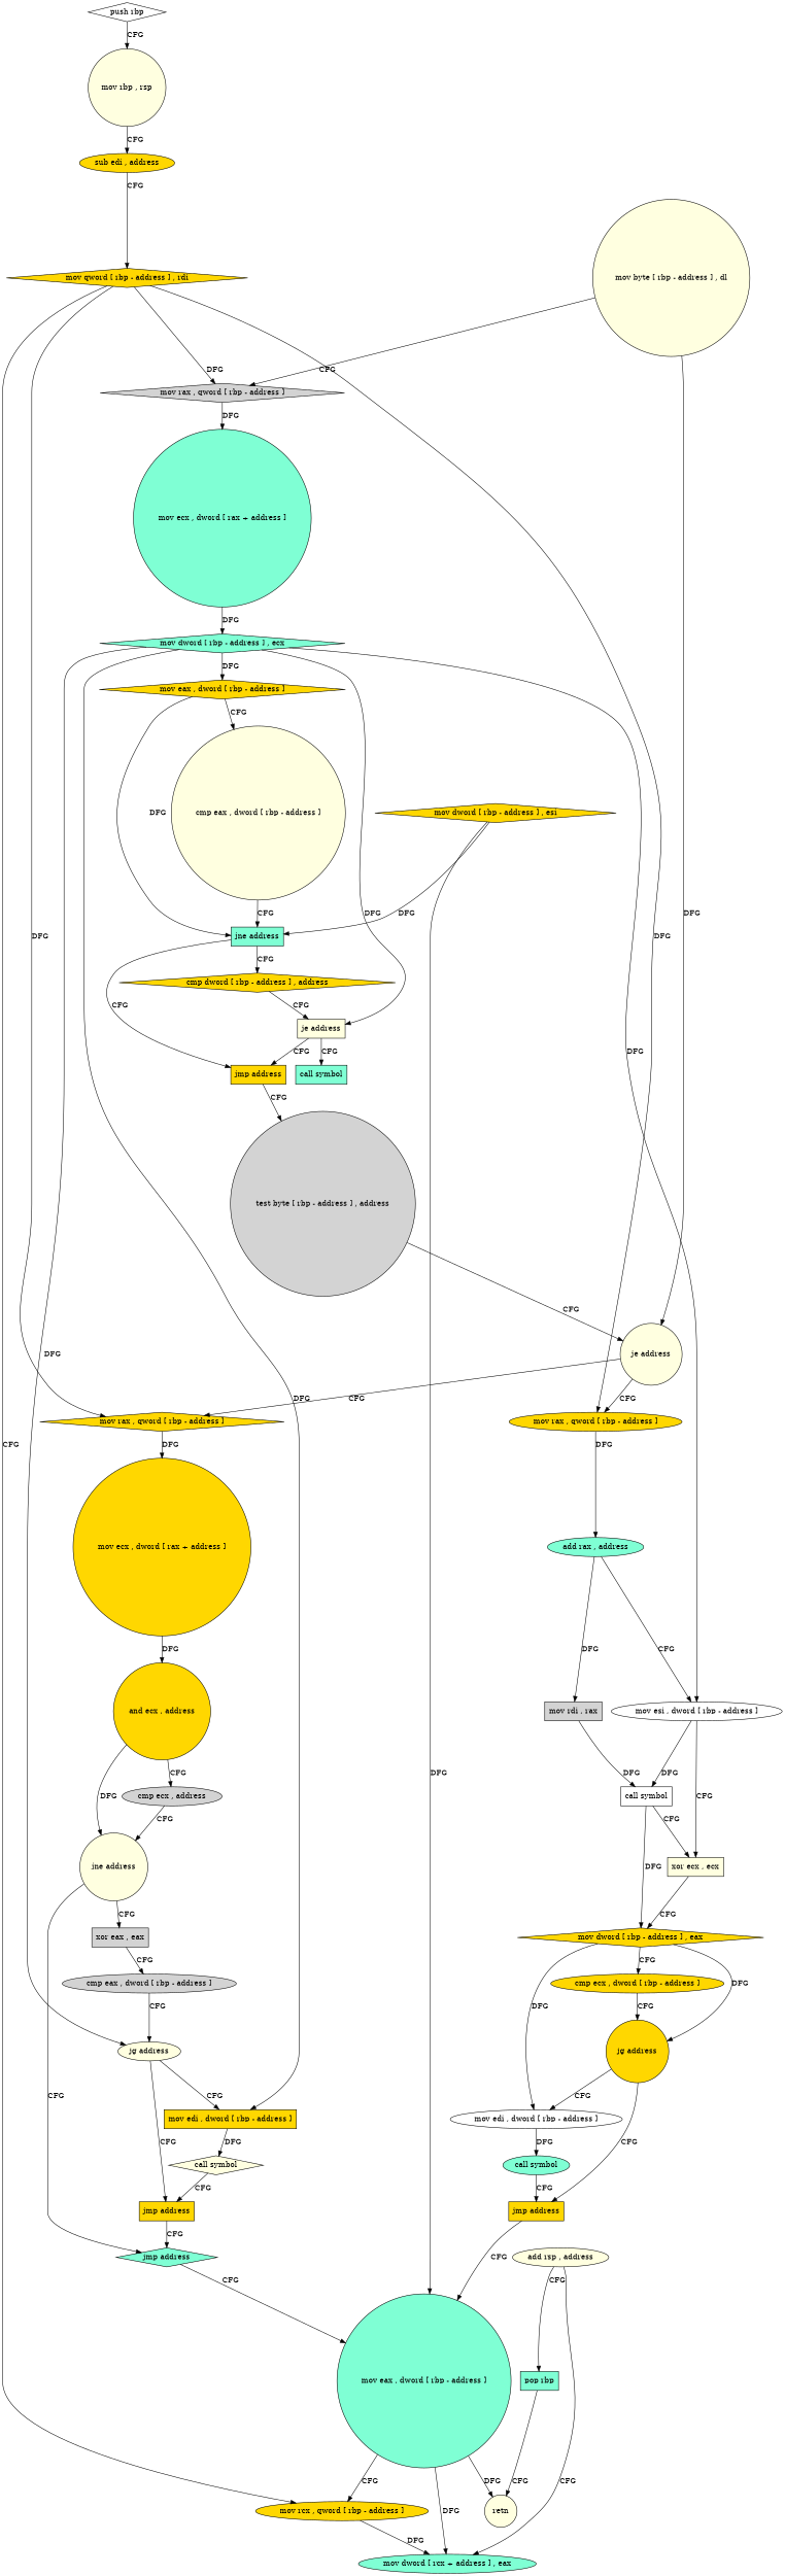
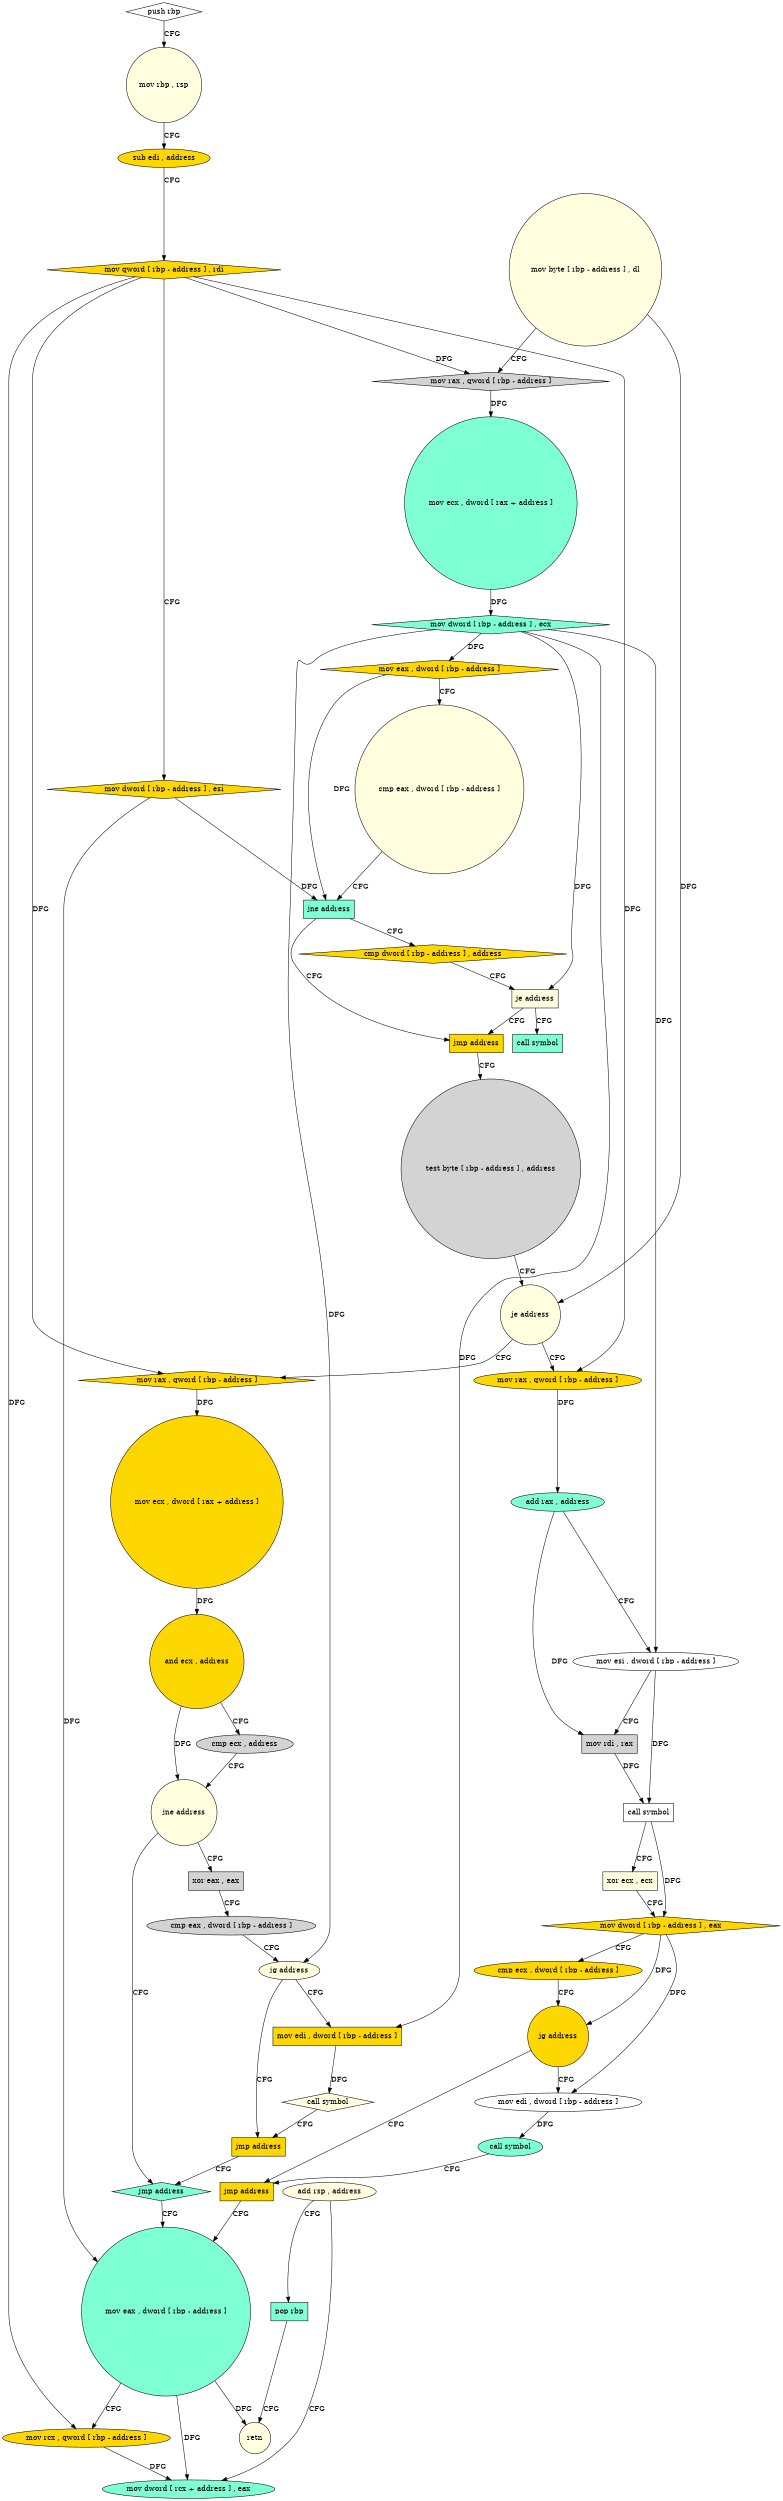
  digraph {
    node [fillcolor=gold shape=ellipse style=filled]
    n1 [fillcolor=white label="push rbp" shape=diamond]
    n2 [fillcolor=lightyellow label="mov rbp , rsp" shape=circle]
    n3 [label="sub edi , address"]
    n4 [label="mov qword [ rbp - address ] , rdi" shape=diamond]
    n5 [label="mov dword [ rbp - address ] , esi" shape=diamond]
    n6 [fillcolor=lightgrey label="mov rax , qword [ rbp - address ]" shape=diamond]
    n7 [label="mov rax , qword [ rbp - address ]" shape=diamond]
    n8 [label="mov rax , qword [ rbp - address ]"]
    n9 [label="mov rcx , qword [ rbp - address ]"]
    n10 [fillcolor=aquamarine label="jne address" shape=box]
    n11 [fillcolor=aquamarine label="mov eax , dword [ rbp - address ]" shape=circle]
    n12 [fillcolor=aquamarine label="mov ecx , dword [ rax + address ]" shape=circle]
    n13 [label="mov ecx , dword [ rax + address ]" shape=circle]
    n14 [fillcolor=aquamarine label="add rax , address"]
    n15 [fillcolor=aquamarine label="mov dword [ rcx + address ] , eax"]
    n16 [label="jmp address" shape=box]
    n17 [label="cmp dword [ rbp - address ] , address" shape=diamond]
    n18 [fillcolor=lightyellow label=retn shape=circle]
    n19 [fillcolor=lightyellow label="mov byte [ rbp - address ] , dl" shape=circle]
    n20 [fillcolor=lightyellow label="je address" shape=circle]
    n21 [fillcolor=aquamarine label="mov dword [ rbp - address ] , ecx" shape=diamond]
    n22 [label="mov eax , dword [ rbp - address ]" shape=diamond]
    n23 [fillcolor=lightyellow label="je address" shape=box]
    n24 [fillcolor=white label="mov esi , dword [ rbp - address ]"]
    n25 [fillcolor=lightyellow label="jg address"]
    n26 [label="mov edi , dword [ rbp - address ]" shape=box]
    n27 [fillcolor=lightyellow label="cmp eax , dword [ rbp - address ]" shape=circle]
    n28 [fillcolor=aquamarine label="call symbol" shape=box]
    n29 [fillcolor=lightgrey label="mov rdi , rax" shape=box]
    n30 [fillcolor=white label="call symbol" shape=box]
    n31 [label="jmp address" shape=box]
    n32 [fillcolor=lightyellow label="call symbol" shape=diamond]
    n33 [fillcolor=lightgrey label="test byte [ rbp - address ] , address" shape=circle]
    n34 [label="and ecx , address" shape=circle]
    n35 [fillcolor=lightgrey label="cmp ecx , address"]
    n36 [fillcolor=lightyellow label="jne address" shape=circle]
    n37 [fillcolor=aquamarine label="jmp address" shape=diamond]
    n38 [fillcolor=lightgrey label="xor eax , eax" shape=box]
    n39 [fillcolor=lightgrey label="cmp eax , dword [ rbp - address ]"]
    n40 [fillcolor=lightyellow label="xor ecx , ecx" shape=box]
    n41 [label="mov dword [ rbp - address ] , eax" shape=diamond]
    n42 [label="cmp ecx , dword [ rbp - address ]"]
    n43 [label="jg address" shape=circle]
    n44 [fillcolor=white label="mov edi , dword [ rbp - address ]"]
    n45 [label="jmp address" shape=box]
    n46 [fillcolor=aquamarine label="call symbol"]
    n47 [fillcolor=lightyellow label="add rsp , address"]
    n48 [fillcolor=aquamarine label="pop rbp" shape=box]
    n1 -> n2 [label=CFG]
    n2 -> n3 [label=CFG]
    n3 -> n4 [label=CFG]
+   n4 -> n5 [label=CFG]
    n4 -> n6 [label=DFG]
    n4 -> n7 [label=DFG]
    n4 -> n8 [label=DFG]
-   n4 -> n9 [label=CFG]
+   n4 -> n9 [label=DFG]
    n5 -> n10 [label=DFG]
    n5 -> n11 [label=DFG]
    n6 -> n12 [label=DFG]
    n7 -> n13 [label=DFG]
    n8 -> n14 [label=DFG]
    n9 -> n15 [label=DFG]
    n10 -> n16 [label=CFG]
    n10 -> n17 [label=CFG]
    n11 -> n9 [label=CFG]
    n11 -> n15 [label=DFG]
    n11 -> n18 [label=DFG]
    n12 -> n21 [label=DFG]
    n13 -> n34 [label=DFG]
    n14 -> n24 [label=CFG]
    n14 -> n29 [label=DFG]
    n16 -> n33 [label=CFG]
    n17 -> n23 [label=CFG]
    n19 -> n6 [label=CFG]
    n19 -> n20 [label=DFG]
    n20 -> n7 [label=CFG]
    n20 -> n8 [label=CFG]
    n21 -> n22 [label=DFG]
    n21 -> n23 [label=DFG]
    n21 -> n24 [label=DFG]
    n21 -> n25 [label=DFG]
    n21 -> n26 [label=DFG]
    n22 -> n10 [label=DFG]
    n22 -> n27 [label=CFG]
    n23 -> n16 [label=CFG]
    n23 -> n28 [label=CFG]
-   n24 -> n40 [label=CFG]
+   n24 -> n29 [label=CFG]
    n24 -> n30 [label=DFG]
    n25 -> n26 [label=CFG]
    n25 -> n31 [label=CFG]
    n26 -> n32 [label=DFG]
    n27 -> n10 [label=CFG]
    n29 -> n30 [label=DFG]
    n30 -> n40 [label=CFG]
    n30 -> n41 [label=DFG]
    n31 -> n37 [label=CFG]
    n32 -> n31 [label=CFG]
    n33 -> n20 [label=CFG]
    n34 -> n35 [label=CFG]
    n34 -> n36 [label=DFG]
    n35 -> n36 [label=CFG]
    n36 -> n37 [label=CFG]
    n36 -> n38 [label=CFG]
    n37 -> n11 [label=CFG]
    n38 -> n39 [label=CFG]
    n39 -> n25 [label=CFG]
    n40 -> n41 [label=CFG]
    n41 -> n42 [label=CFG]
    n41 -> n43 [label=DFG]
    n41 -> n44 [label=DFG]
    n42 -> n43 [label=CFG]
    n43 -> n44 [label=CFG]
    n43 -> n45 [label=CFG]
    n44 -> n46 [label=DFG]
    n45 -> n11 [label=CFG]
    n46 -> n45 [label=CFG]
    n47 -> n15 [label=CFG]
    n47 -> n48 [label=CFG]
    n48 -> n18 [label=CFG]
  }
